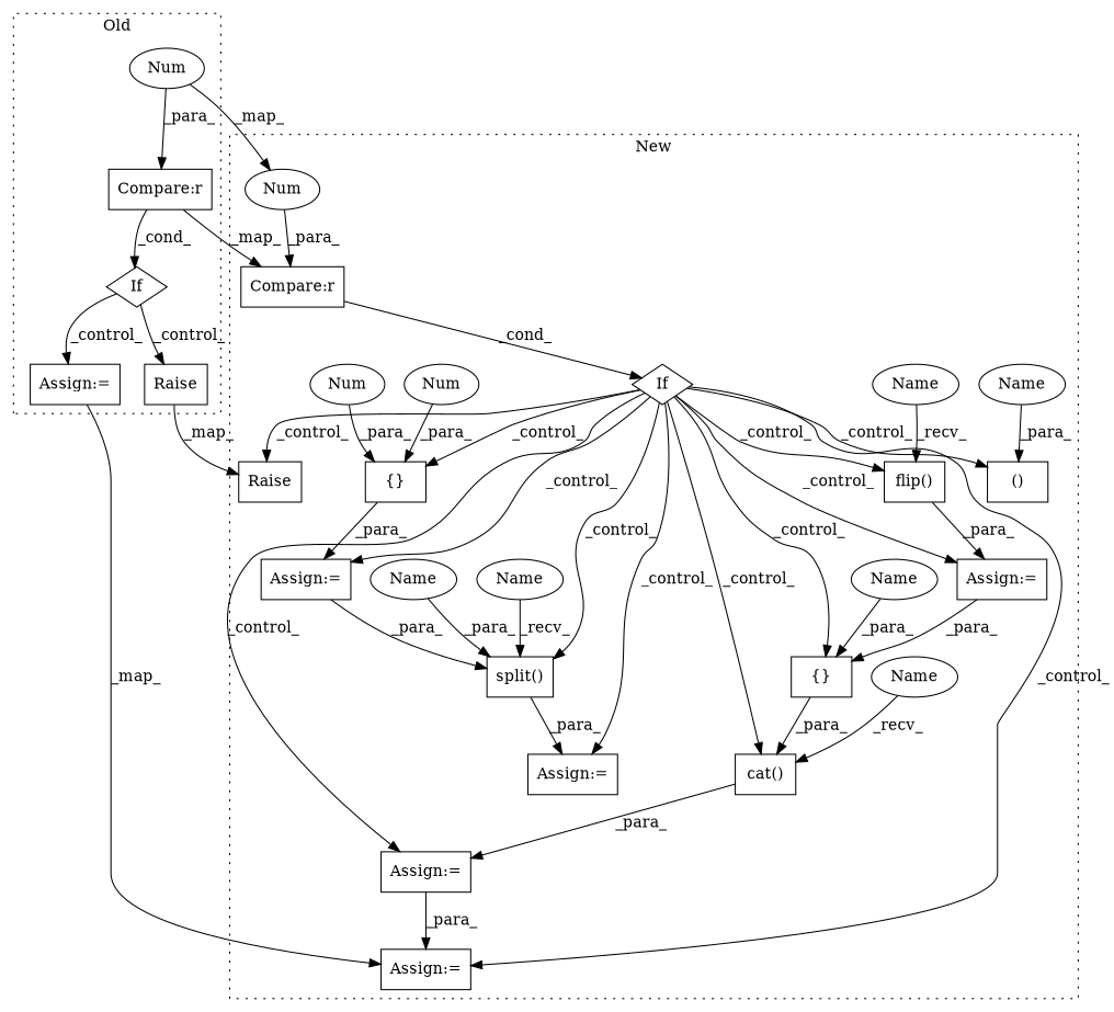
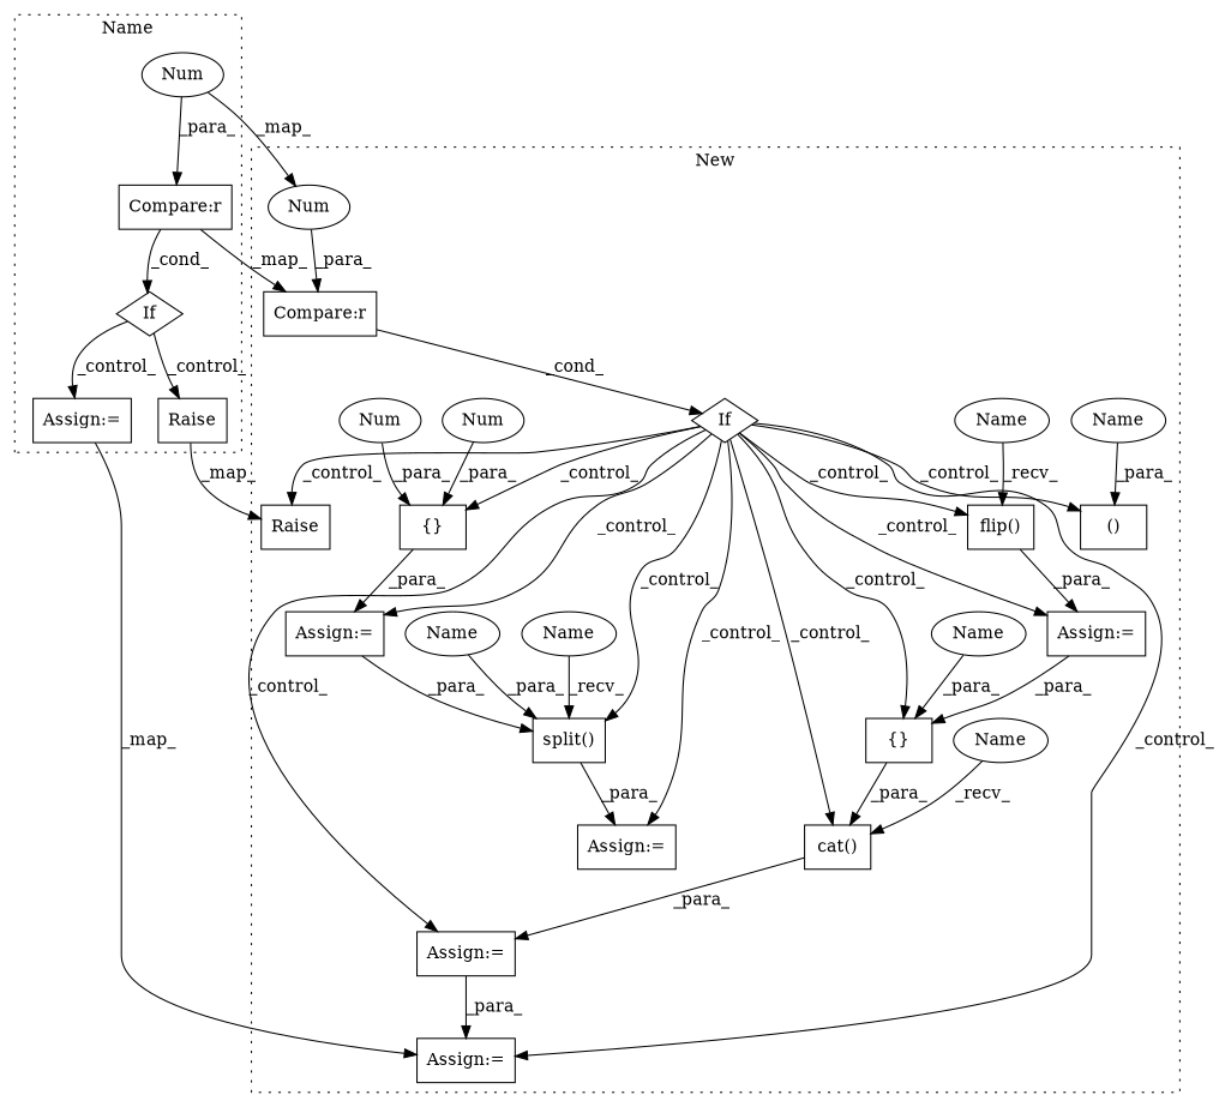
  digraph {
    node [a=68 l=3 s=2989 shape=box]
    n1 [a=96 l=0 label=If shape=diamond]
    n2 [a=40 l=11 label="Compare:r"]
    n3 [a=76 l=1 label=Num s=2999 shape=ellipse]
    n4 [a=91 l=6 label=Raise s=3162]
    n5 [label="Assign:=" s=3054]
    n6 [a=75 l="11,11" label="flip()" s="3259,3306"]
    n7 [label="Assign:=" s=3256]
    n8 [a=96 l=0 label=If shape=diamond]
    n9 [a=54 l=38 label="()" s=3096]
    n10 [a=40 l=11 label="Compare:r"]
    n11 [a=76 l=1 label=Num s=2999 shape=ellipse]
    n12 [a=75 l="12,8" label="split()" s="3137,3187"]
    n13 [a=59 l="1,0" label="{}" s="3037,3042"]
    n14 [a=75 l="10,8" label="cat()" s="3373,3451"]
    n15 [a=59 l="1,0" label="{}" s="3383,3450"]
    n16 [a=91 l=6 label=Raise s=3620]
    n17 [a=76 l=1 label=Num s=3041 shape=ellipse]
    n18 [a=76 l=1 label=Num s=3038 shape=ellipse]
    n19 [l=41 label="Assign:=" s=3096]
    n20 [label="Assign:=" s=3034]
    n21 [label="Assign:=" s=3370]
    n22 [label="Assign:=" s=3512]
    n23 [a=87 l=5 label=Name s=3137 shape=ellipse]
    n24 [a=87 l=5 label=Name s=3259 shape=ellipse]
    n25 [a=87 l=5 label=Name s=3373 shape=ellipse]
    n26 [a=87 l=28 label=Name s=3068 shape=ellipse]
    n27 [a=87 l=28 label=Name s=3384 shape=ellipse]
    n28 [a=87 l=28 label=Name s=3149 shape=ellipse]
    subgraph cluster_1 {
-     label=Old
+     label=Name
      style=dotted
      n1
      n2
      n3
      n4
      n5
    }
    subgraph cluster_2 {
      label=New
      style=dotted
      n6
      n7
      n8
      n9
      n10
      n11
      n12
      n13
      n14
      n15
      n16
      n17
      n18
      n19
      n20
      n21
      n22
      n23
      n24
      n25
      n26
      n27
      n28
    }
    n1 -> n4 [label=_control_]
    n1 -> n5 [label=_control_]
    n2 -> n1 [label=_cond_]
    n2 -> n10 [label=_map_]
    n3 -> n2 [label=_para_]
    n3 -> n11 [label=_map_]
    n4 -> n16 [label=_map_]
    n5 -> n22 [label=_map_]
    n6 -> n7 [label=_para_]
    n7 -> n15 [label=_para_]
    n8 -> n6 [label=_control_]
    n8 -> n7 [label=_control_]
    n8 -> n9 [label=_control_]
    n8 -> n12 [label=_control_]
    n8 -> n13 [label=_control_]
    n8 -> n14 [label=_control_]
    n8 -> n15 [label=_control_]
    n8 -> n16 [label=_control_]
    n8 -> n19 [label=_control_]
    n8 -> n20 [label=_control_]
    n8 -> n21 [label=_control_]
    n8 -> n22 [label=_control_]
    n10 -> n8 [label=_cond_]
    n11 -> n10 [label=_para_]
    n12 -> n19 [label=_para_]
    n13 -> n20 [label=_para_]
    n14 -> n21 [label=_para_]
    n15 -> n14 [label=_para_]
    n17 -> n13 [label=_para_]
    n18 -> n13 [label=_para_]
    n20 -> n12 [label=_para_]
    n21 -> n22 [label=_para_]
    n23 -> n12 [label=_recv_]
    n24 -> n6 [label=_recv_]
    n25 -> n14 [label=_recv_]
    n26 -> n9 [label=_para_]
    n27 -> n15 [label=_para_]
    n28 -> n12 [label=_para_]
  }
